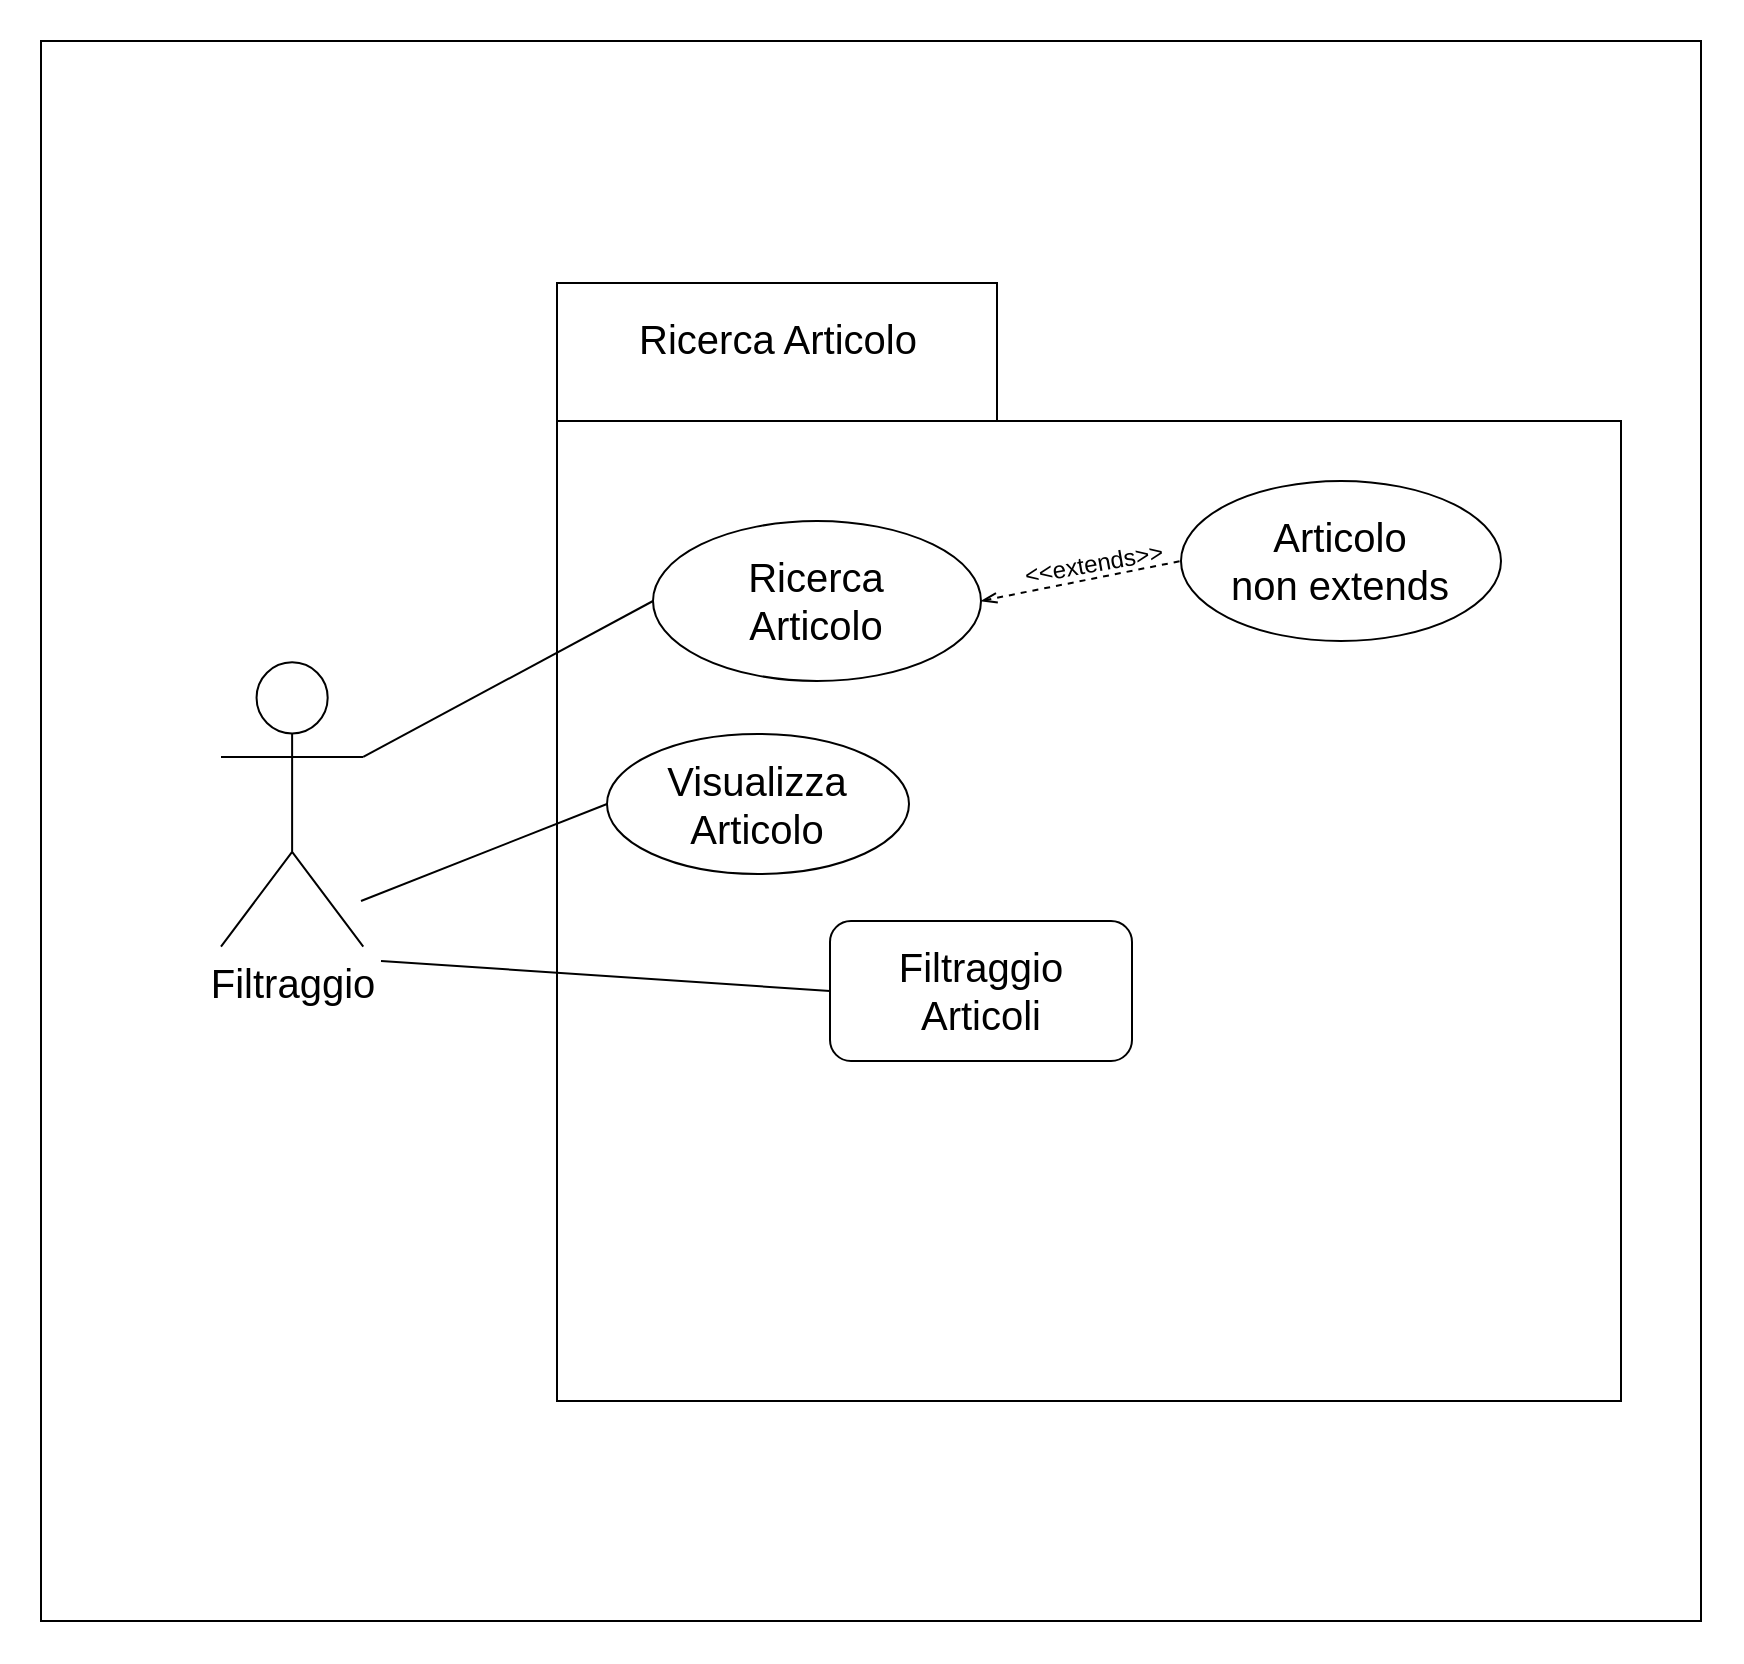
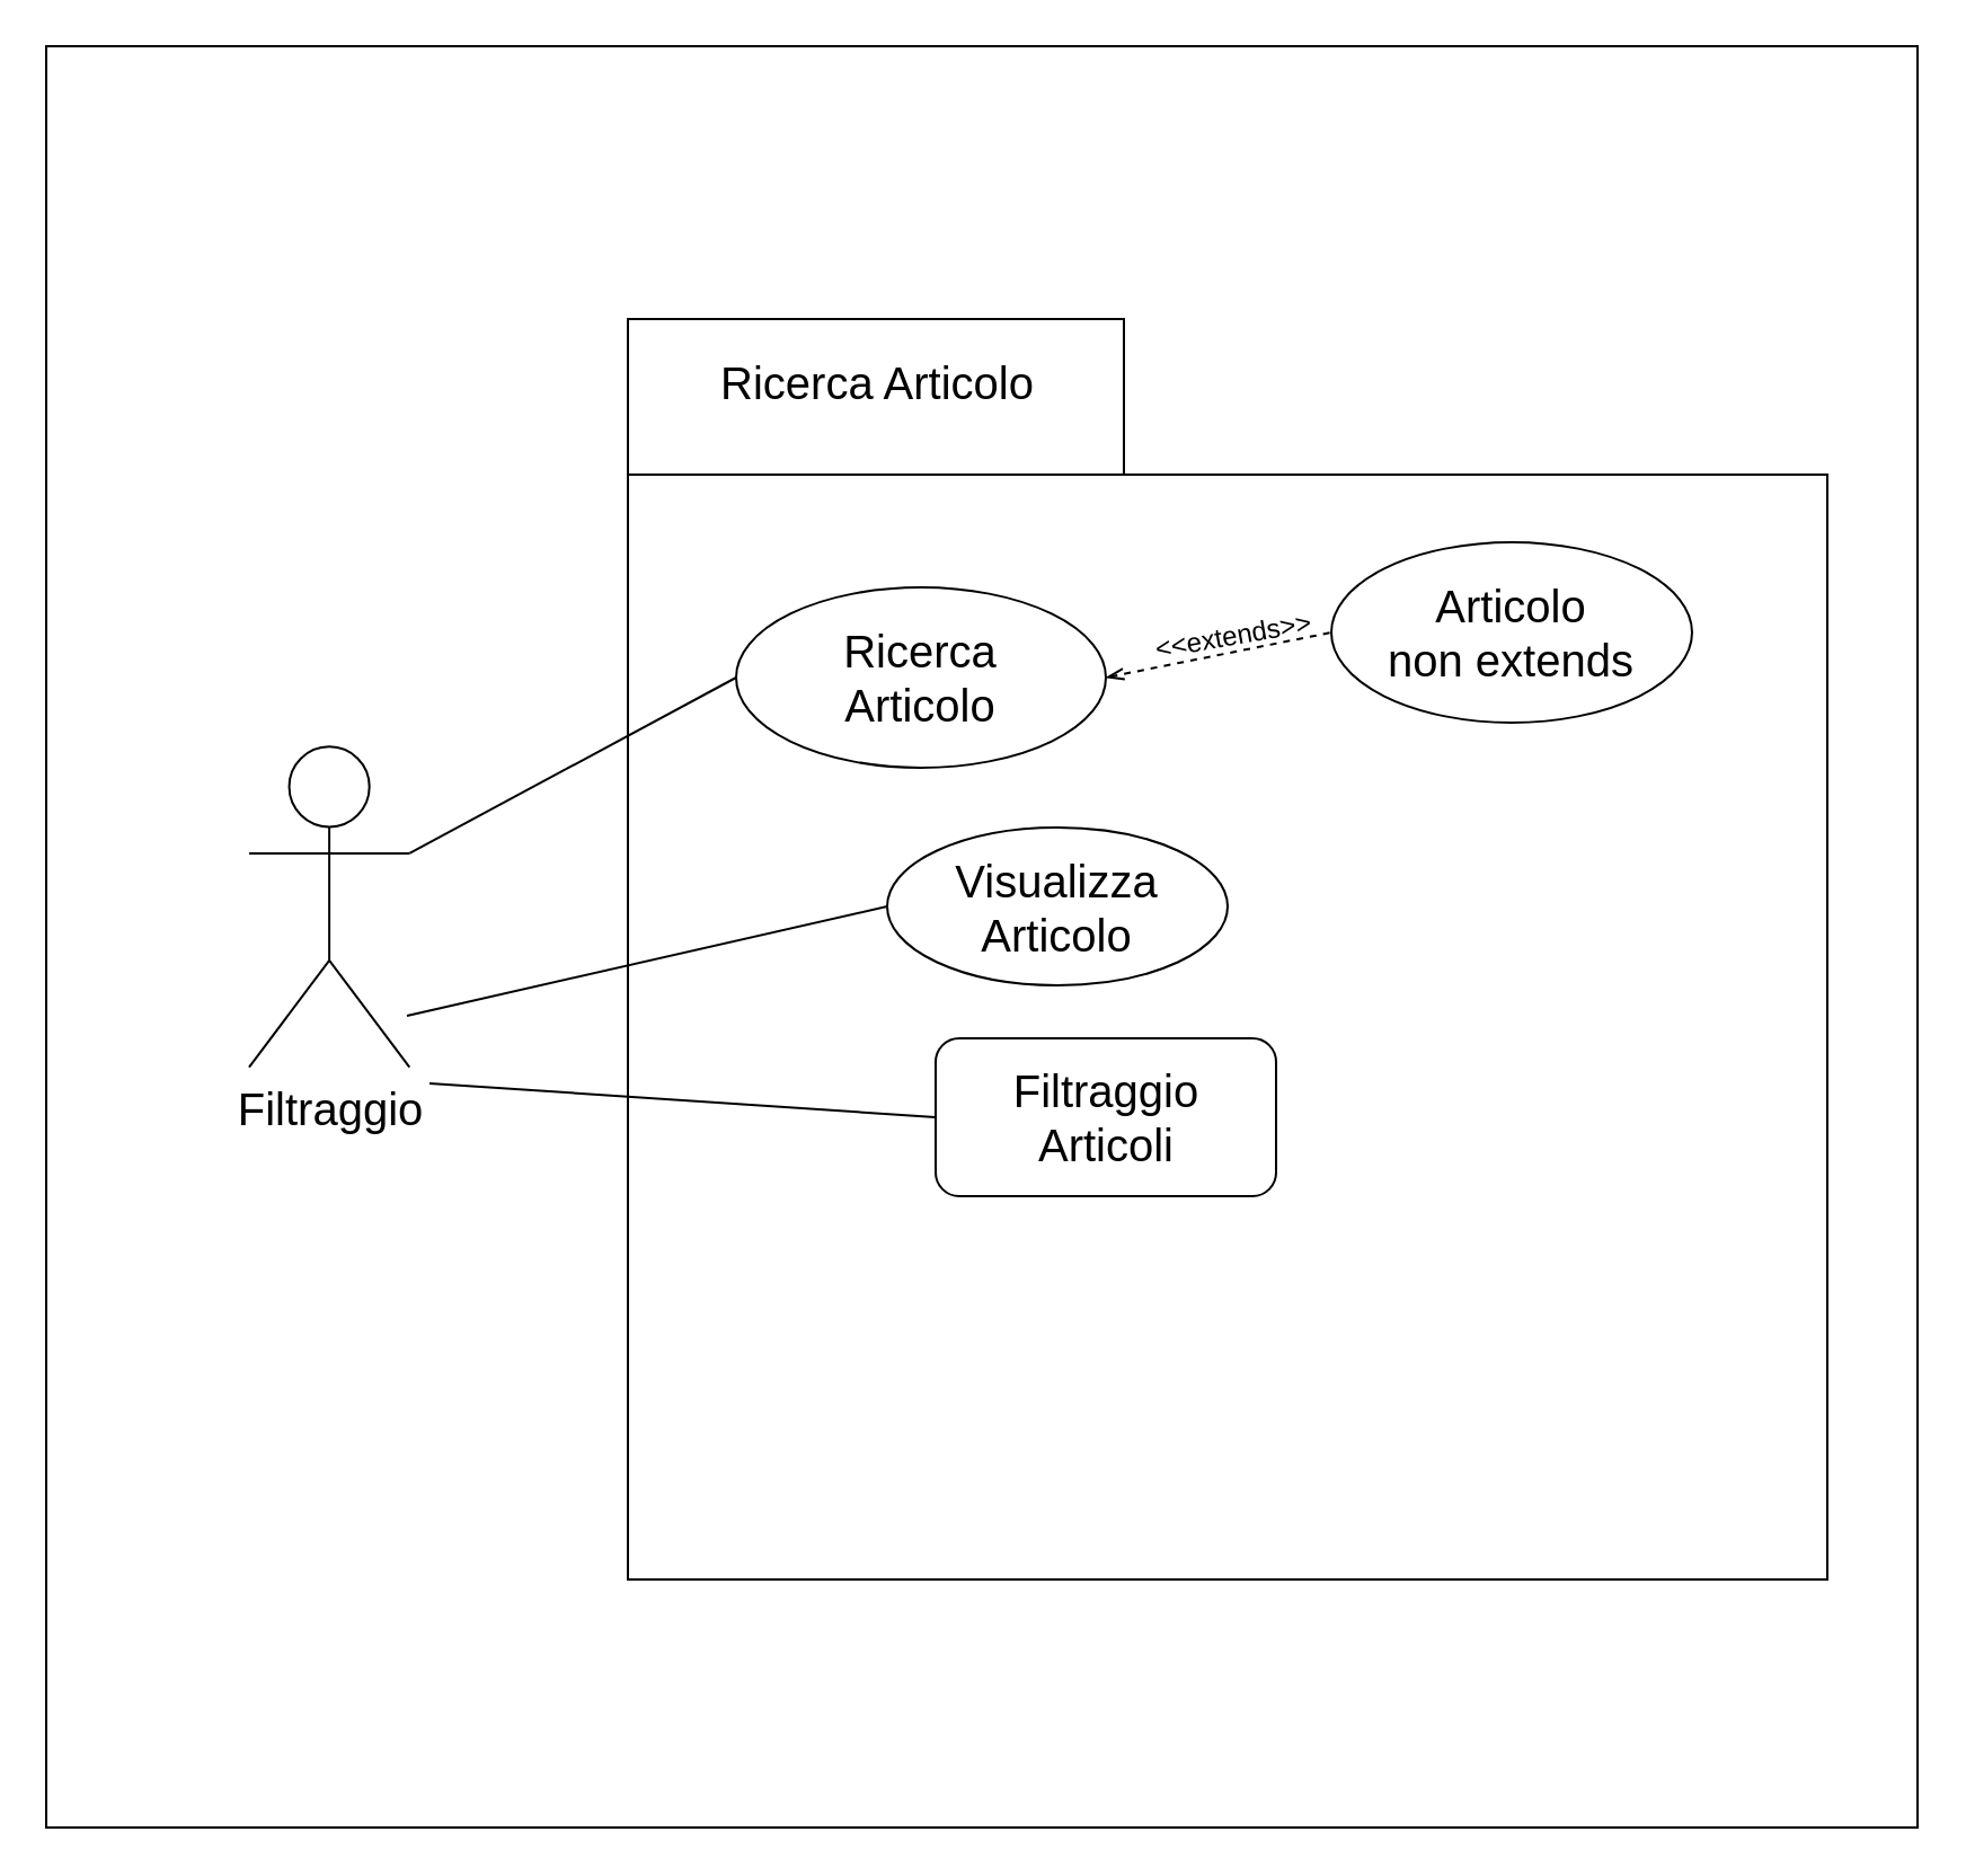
  <mxCell id="0" />
  <mxCell id="1" parent="0" />
  <mxCell id="2" value="" style="rounded=0;whiteSpace=wrap;html=1;fontSize=20;" parent="1" vertex="1"><mxGeometry y="20" width="830" height="790" as="geometry" x="20" /></mxCell>
  <mxCell id="3" value="" style="shape=folder;fontStyle=1;spacingTop=10;tabWidth=220;tabHeight=69;tabPosition=left;html=1;" parent="1" vertex="1"><mxGeometry x="278" y="141" width="532" height="559" as="geometry" /></mxCell>
  <mxCell id="4" value="Ricerca Articolo" style="text;html=1;strokeColor=none;fillColor=none;align=center;verticalAlign=middle;whiteSpace=wrap;rounded=0;fontSize=20;" parent="1" vertex="1"><mxGeometry x="259.839" y="145.222" width="258.435" height="47.407" as="geometry" /></mxCell>
  <mxCell id="5" value="Ricerca&lt;br&gt;Articolo" style="ellipse;whiteSpace=wrap;html=1;fontSize=20;" parent="1" vertex="1"><mxGeometry x="326" y="260" width="164" height="80" as="geometry" /></mxCell>
  <mxCell id="6" value="Filtraggio" style="shape=umlActor;html=1;verticalLabelPosition=bottom;verticalAlign=top;align=center;fontSize=20;" parent="1" vertex="1"><mxGeometry x="110" y="330.63" width="71.129" height="142.222" as="geometry" /></mxCell>
  <mxCell id="7" value="" style="endArrow=none;html=1;exitX=1;exitY=0.333;exitDx=0;exitDy=0;exitPerimeter=0;entryX=0;entryY=0.5;entryDx=0;entryDy=0;" parent="1" source="6" target="5" edge="1"><mxGeometry width="50" height="50" relative="1" as="geometry"><mxPoint x="110" y="899.519" as="sourcePoint" /><mxPoint x="228.548" y="781" as="targetPoint" /></mxGeometry></mxCell>
- <mxCell id="8" value="Visualizza Articolo" style="ellipse;whiteSpace=wrap;html=1;fontSize=20;" parent="1" vertex="1"><mxGeometry x="303" y="366.5" width="151" height="70" as="geometry" /></mxCell>
+ <mxCell id="8" value="Visualizza Articolo" style="ellipse;whiteSpace=wrap;html=1;fontSize=20;" parent="1" vertex="1"><mxGeometry x="393" y="366.5" width="151" height="70" as="geometry" /></mxCell>
  <mxCell id="9" value="" style="endArrow=none;html=1;entryX=0;entryY=0.5;entryDx=0;entryDy=0;" parent="1" target="8" edge="1"><mxGeometry width="50" height="50" relative="1" as="geometry"><mxPoint x="180" y="450" as="sourcePoint" /><mxPoint x="478.685" y="336.556" as="targetPoint" /></mxGeometry></mxCell>
  <mxCell id="10" value="" style="endArrow=none;html=1;exitX=1;exitY=0.5;exitDx=0;exitDy=0;entryX=0;entryY=0.5;entryDx=0;entryDy=0;startArrow=openThin;startFill=0;dashed=1;" parent="1" source="5" target="11" edge="1"><mxGeometry width="50" height="50" relative="1" as="geometry"><mxPoint x="191.129" y="388.037" as="sourcePoint" /><mxPoint x="335.976" y="323.352" as="targetPoint" /></mxGeometry></mxCell>
  <mxCell id="11" value="Articolo&lt;br&gt;non extends" style="ellipse;whiteSpace=wrap;html=1;fontSize=20;" parent="1" vertex="1"><mxGeometry x="590" y="240" width="160" height="80" as="geometry" /></mxCell>
  <mxCell id="12" value="&amp;lt;&amp;lt;extends&amp;gt;&amp;gt;" style="text;html=1;strokeColor=none;fillColor=none;align=center;verticalAlign=middle;whiteSpace=wrap;rounded=0;rotation=-10;" parent="1" vertex="1"><mxGeometry x="527" y="272" width="40" height="20" as="geometry" /></mxCell>
  <mxCell id="13" value="Filtraggio&lt;br&gt;Articoli" style="whiteSpace=wrap;html=1;fontSize=20;rounded=1;" parent="1" vertex="1"><mxGeometry x="414.5" y="460" width="151" height="70" as="geometry" /></mxCell>
  <mxCell id="14" value="" style="endArrow=none;html=1;entryX=0;entryY=0.5;entryDx=0;entryDy=0;" parent="1" target="13" edge="1"><mxGeometry width="50" height="50" relative="1" as="geometry"><mxPoint x="190" y="480" as="sourcePoint" /><mxPoint x="399" y="578.5" as="targetPoint" /></mxGeometry></mxCell>
